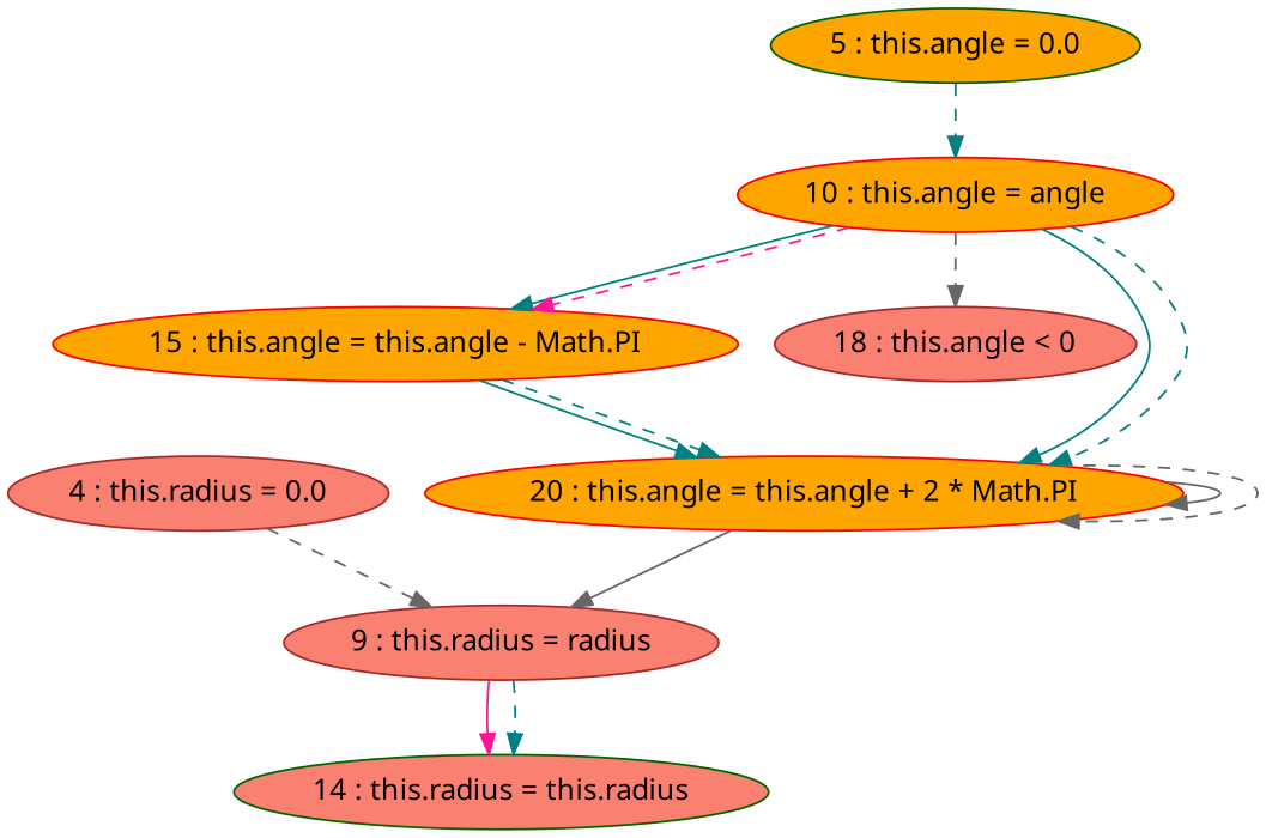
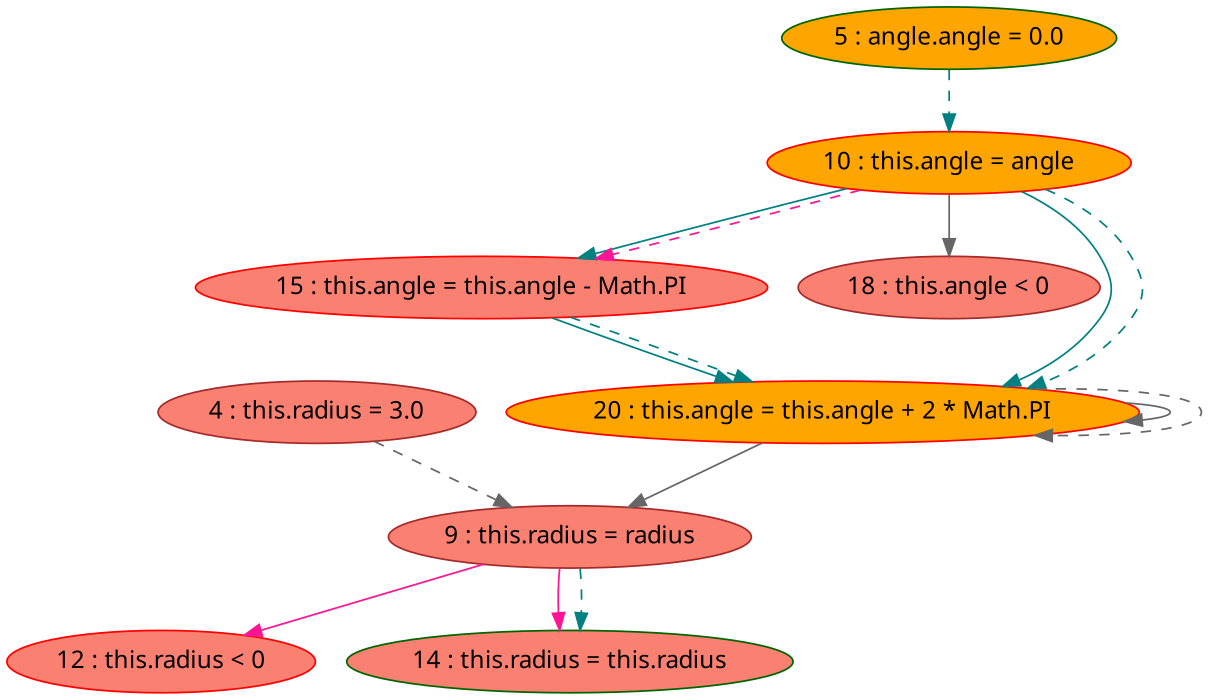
  digraph {
    fontname="Noto Sans"
    node [color=red fillcolor=salmon fontname="Noto Sans" style=filled]
    edge [color=teal fontname="Noto Sans"]
-   "4 : this.radius = 0.0" [color=brown]
+   "4 : this.radius = 0.0" [color=brown label="4 : this.radius = 3.0"]
    "9 : this.radius = radius" [color=brown]
+   "12 : this.radius < 0"
    "14 : this.radius = this.radius" [color=darkgreen]
-   "5 : this.angle = 0.0" [color=darkgreen fillcolor=orange]
+   "5 : this.angle = 0.0" [color=darkgreen fillcolor=orange label="5 : angle.angle = 0.0"]
    "10 : this.angle = angle" [fillcolor=orange]
-   "15 : this.angle = this.angle - Math.PI" [fillcolor=orange]
+   "15 : this.angle = this.angle - Math.PI"
    "18 : this.angle < 0" [color=brown]
    "20 : this.angle = this.angle + 2 * Math.PI" [fillcolor=orange]
    "4 : this.radius = 0.0" -> "9 : this.radius = radius" [color=gray40 style=dashed]
+   "9 : this.radius = radius" -> "12 : this.radius < 0" [color=deeppink]
    "9 : this.radius = radius" -> "14 : this.radius = this.radius" [color=deeppink]
    "9 : this.radius = radius" -> "14 : this.radius = this.radius" [style=dashed]
    "5 : this.angle = 0.0" -> "10 : this.angle = angle" [style=dashed]
    "10 : this.angle = angle" -> "15 : this.angle = this.angle - Math.PI"
    "10 : this.angle = angle" -> "15 : this.angle = this.angle - Math.PI" [color=deeppink style=dashed]
-   "10 : this.angle = angle" -> "18 : this.angle < 0" [color=gray40 style=dashed]
+   "10 : this.angle = angle" -> "18 : this.angle < 0" [color=gray40]
    "10 : this.angle = angle" -> "20 : this.angle = this.angle + 2 * Math.PI"
    "10 : this.angle = angle" -> "20 : this.angle = this.angle + 2 * Math.PI" [style=dashed]
    "15 : this.angle = this.angle - Math.PI" -> "20 : this.angle = this.angle + 2 * Math.PI"
    "15 : this.angle = this.angle - Math.PI" -> "20 : this.angle = this.angle + 2 * Math.PI" [style=dashed]
    "20 : this.angle = this.angle + 2 * Math.PI" -> "9 : this.radius = radius" [color=gray40]
    "20 : this.angle = this.angle + 2 * Math.PI" -> "20 : this.angle = this.angle + 2 * Math.PI" [color=gray40]
    "20 : this.angle = this.angle + 2 * Math.PI" -> "20 : this.angle = this.angle + 2 * Math.PI" [color=gray40 style=dashed]
  }
